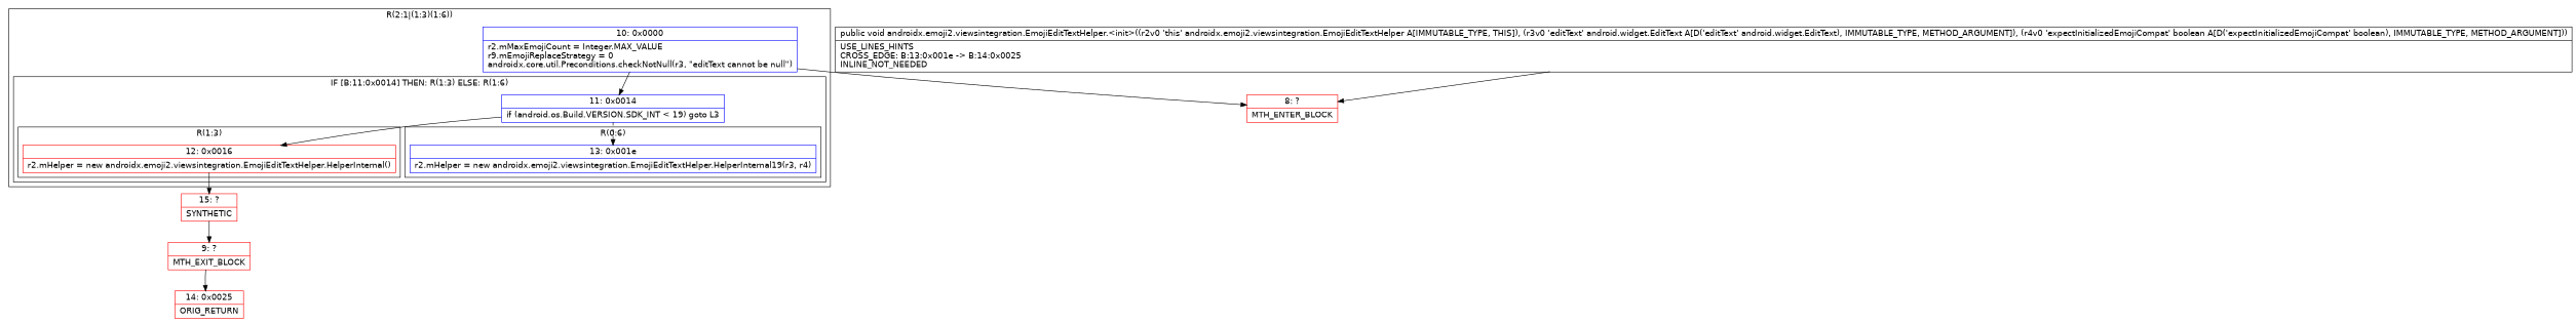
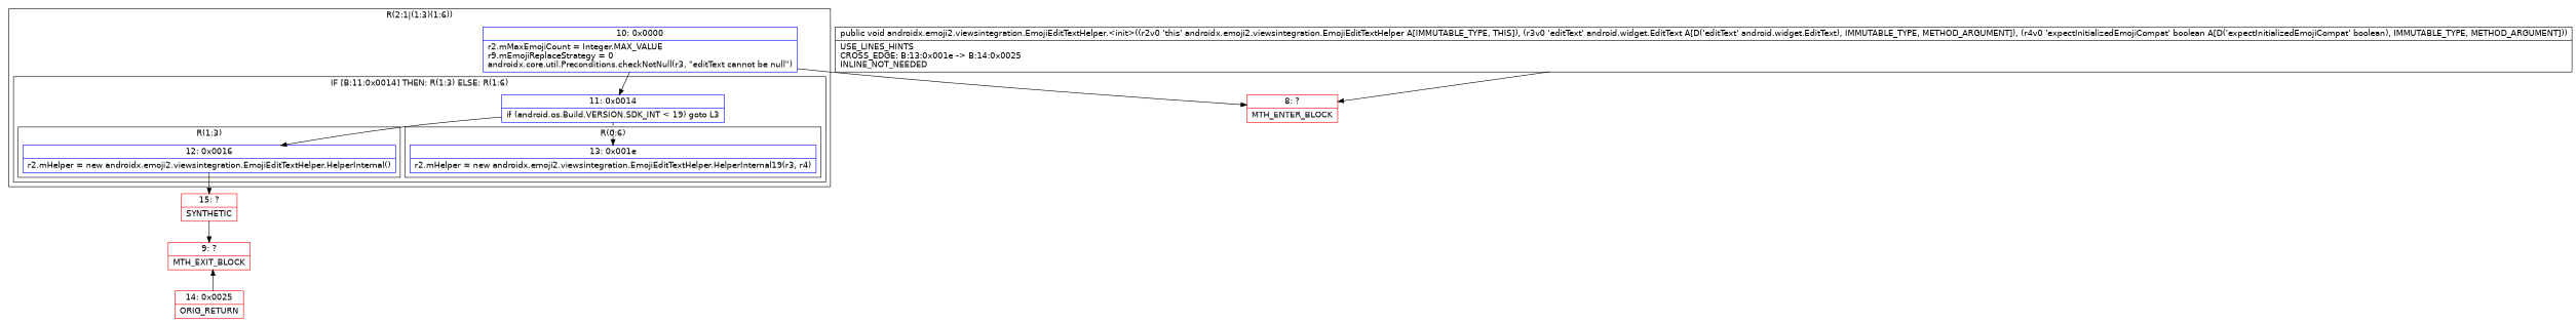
  digraph {
    fontname="DejaVu Sans"
    node [color=blue fontname="DejaVu Sans" shape=record]
    edge [fontname="DejaVu Sans"]
-   n1 [color=red label="{12\:\ 0x0016|r2.mHelper = new androidx.emoji2.viewsintegration.EmojiEditTextHelper.HelperInternal()\l}"]
+   n1 [label="{12\:\ 0x0016|r2.mHelper = new androidx.emoji2.viewsintegration.EmojiEditTextHelper.HelperInternal()\l}"]
    n2 [label="{13\:\ 0x001e|r2.mHelper = new androidx.emoji2.viewsintegration.EmojiEditTextHelper.HelperInternal19(r3, r4)\l}"]
    n3 [label="{11\:\ 0x0014|if (android.os.Build.VERSION.SDK_INT \< 19) goto L3\l}"]
    n4 [label="{10\:\ 0x0000|r2.mMaxEmojiCount = Integer.MAX_VALUE\lr9.mEmojiReplaceStrategy = 0\landroidx.core.util.Preconditions.checkNotNull(r3, \"editText cannot be null\")\l}"]
    n5 [color=red label="{15\:\ ?|SYNTHETIC\l}"]
    n6 [color=red label="{8\:\ ?|MTH_ENTER_BLOCK\l}"]
    n7 [color=red label="{9\:\ ?|MTH_EXIT_BLOCK\l}"]
    n8 [color=red label="{14\:\ 0x0025|ORIG_RETURN\l}"]
    n9 [label="{public void androidx.emoji2.viewsintegration.EmojiEditTextHelper.\<init\>((r2v0 'this' androidx.emoji2.viewsintegration.EmojiEditTextHelper A[IMMUTABLE_TYPE, THIS]), (r3v0 'editText' android.widget.EditText A[D('editText' android.widget.EditText), IMMUTABLE_TYPE, METHOD_ARGUMENT]), (r4v0 'expectInitializedEmojiCompat' boolean A[D('expectInitializedEmojiCompat' boolean), IMMUTABLE_TYPE, METHOD_ARGUMENT]))  | USE_LINES_HINTS\lCROSS_EDGE: B:13:0x001e \-\> B:14:0x0025\lINLINE_NOT_NEEDED\l}" color=""]
    subgraph cluster_1 {
      label="R(2:1|(1:3)(1:6))"
      n4
      subgraph cluster_2 {
        label="IF [B:11:0x0014] THEN: R(1:3) ELSE: R(1:6)"
        n3
        subgraph cluster_3 {
          label="R(1:3)"
          n1
        }
        subgraph cluster_4 {
          label="R(0:6)"
          n2
        }
      }
    }
    n1 -> n5
    n3 -> n1
    n3 -> n2 [style=dashed]
    n4 -> n3
    n4 -> n6
    n5 -> n7
-   n7 -> n8
+   n8 -> n7
    n9 -> n6
  }
